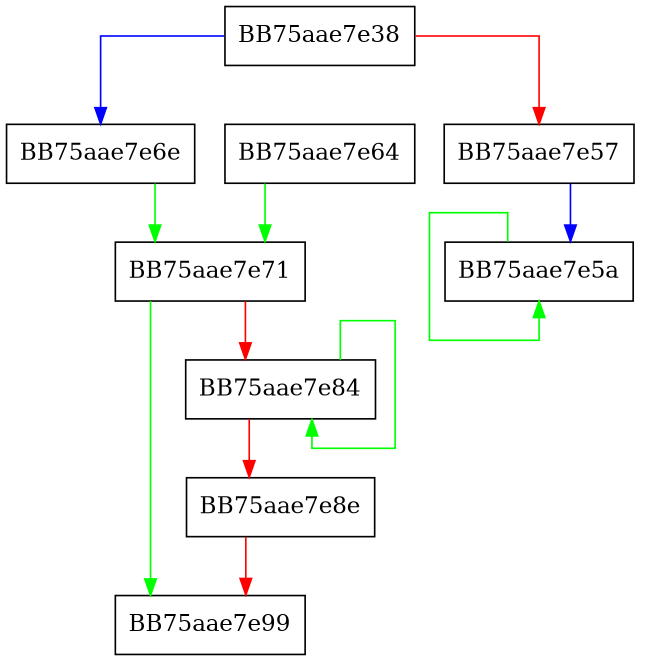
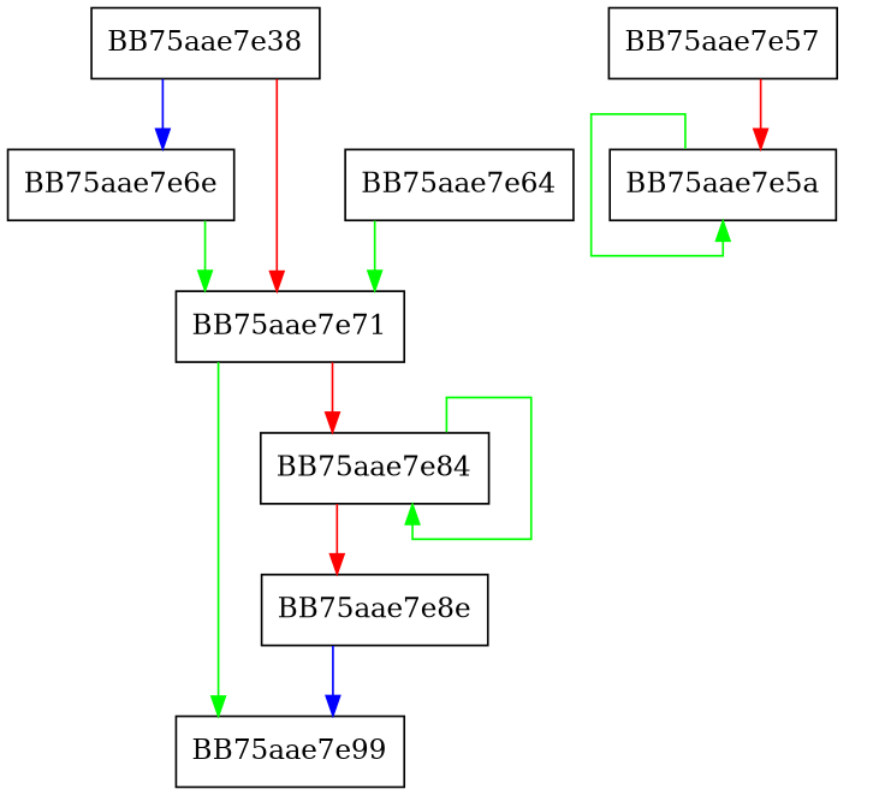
  digraph {
    fontname="DejaVu Serif"
    splines=ortho
    node [fontname="DejaVu Serif" shape=box]
    edge [color=green fontname="DejaVu Serif"]
    BB75aae7e38
    BB75aae7e6e
    BB75aae7e57
    BB75aae7e71
    BB75aae7e5a
    BB75aae7e99
    BB75aae7e84
    BB75aae7e64
    BB75aae7e8e
    BB75aae7e38 -> BB75aae7e6e [color=blue]
-   BB75aae7e38 -> BB75aae7e57 [color=red]
+   BB75aae7e38 -> BB75aae7e71 [color=red]
    BB75aae7e6e -> BB75aae7e71
-   BB75aae7e57 -> BB75aae7e5a [color=blue]
+   BB75aae7e57 -> BB75aae7e5a [color=red]
    BB75aae7e71 -> BB75aae7e99
    BB75aae7e71 -> BB75aae7e84 [color=red]
    BB75aae7e5a -> BB75aae7e5a
    BB75aae7e84 -> BB75aae7e84
    BB75aae7e84 -> BB75aae7e8e [color=red]
    BB75aae7e64 -> BB75aae7e71
-   BB75aae7e8e -> BB75aae7e99 [color=red]
+   BB75aae7e8e -> BB75aae7e99 [color=blue]
  }
